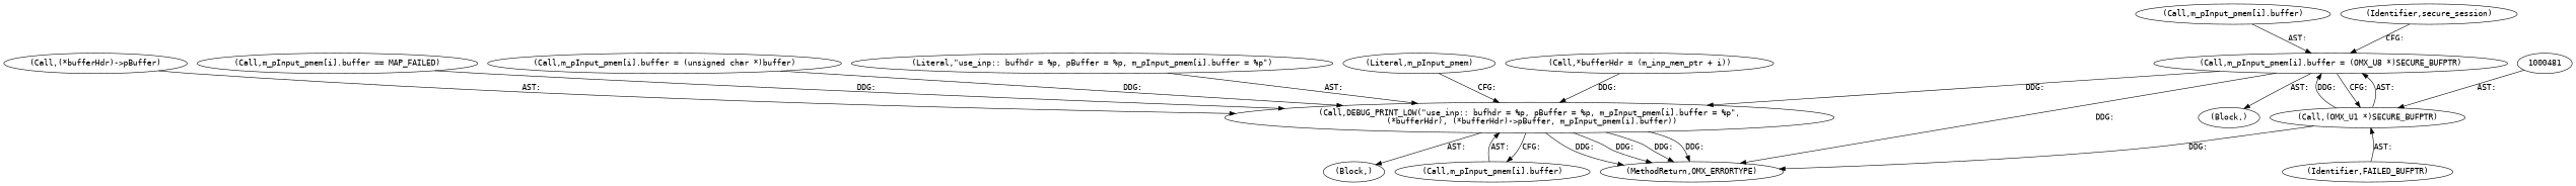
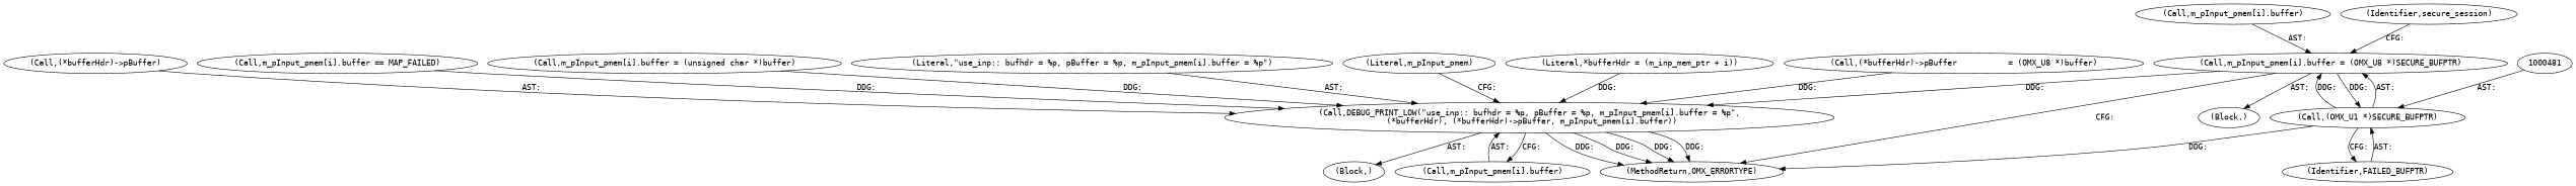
  digraph {
    fontname="DejaVu Sans Mono"
    node [fontname="DejaVu Sans Mono"]
    edge [fontname="DejaVu Sans Mono"]
    n1 [label="(Call,m_pInput_pmem[i].buffer = (OMX_U8 *)SECURE_BUFPTR)"]
    n2 [label="(Call,(OMX_U1 *)SECURE_BUFPTR)"]
    n3 [label="(Call,DEBUG_PRINT_LOW(\"use_inp:: bufhdr = %p, pBuffer = %p, m_pInput_pmem[i].buffer = %p\",\n (*bufferHdr), (*bufferHdr)->pBuffer, m_pInput_pmem[i].buffer))"]
    n4 [label="(Block,)"]
    n5 [label="(MethodReturn,OMX_ERRORTYPE)"]
    n6 [label="(Identifier,FAILED_BUFPTR)"]
    n7 [label="(Block,)"]
    n8 [label="(Call,m_pInput_pmem[i].buffer)"]
    n9 [label="(Call,m_pInput_pmem[i].buffer)"]
    n10 [label="(Call,m_pInput_pmem[i].buffer == MAP_FAILED)"]
    n11 [label="(Call,m_pInput_pmem[i].buffer = (unsigned char *)buffer)"]
    n12 [label="(Literal,\"use_inp:: bufhdr = %p, pBuffer = %p, m_pInput_pmem[i].buffer = %p\")"]
    n13 [label="(Literal,m_pInput_pmem)"]
    n14 [label="(Identifier,secure_session)"]
-   n15 [label="(Call,*bufferHdr = (m_inp_mem_ptr + i))"]
+   n15 [label="(Literal,*bufferHdr = (m_inp_mem_ptr + i))"]
+   n16 [label="(Call,(*bufferHdr)->pBuffer           = (OMX_U8 *)buffer)"]
    n17 [label="(Call,(*bufferHdr)->pBuffer)"]
    n18 [label=1000481]
-   n1 -> n2 [label="CFG: "]
+   n1 -> n2 [label="DDG: "]
    n1 -> n3 [label="DDG: "]
    n1 -> n4 [label="AST: "]
-   n1 -> n5 [label="DDG: "]
+   n1 -> n5 [label="CFG: "]
    n2 -> n1 [label="AST: "]
    n2 -> n1 [label="DDG: "]
    n2 -> n5 [label="DDG: "]
+   n2 -> n6 [label="CFG: "]
    n3 -> n5 [label="DDG: "]
    n3 -> n5 [label="DDG: "]
    n3 -> n5 [label="DDG: "]
    n3 -> n5 [label="DDG: "]
    n3 -> n7 [label="AST: "]
    n3 -> n8 [label="CFG: "]
    n6 -> n2 [label="AST: "]
    n8 -> n3 [label="AST: "]
    n9 -> n1 [label="AST: "]
    n10 -> n3 [label="DDG: "]
    n11 -> n3 [label="DDG: "]
    n12 -> n3 [label="AST: "]
    n13 -> n3 [label="CFG: "]
    n14 -> n1 [label="CFG: "]
    n15 -> n3 [label="DDG: "]
+   n16 -> n3 [label="DDG: "]
    n17 -> n3 [label="AST: "]
    n18 -> n2 [label="AST: "]
  }
